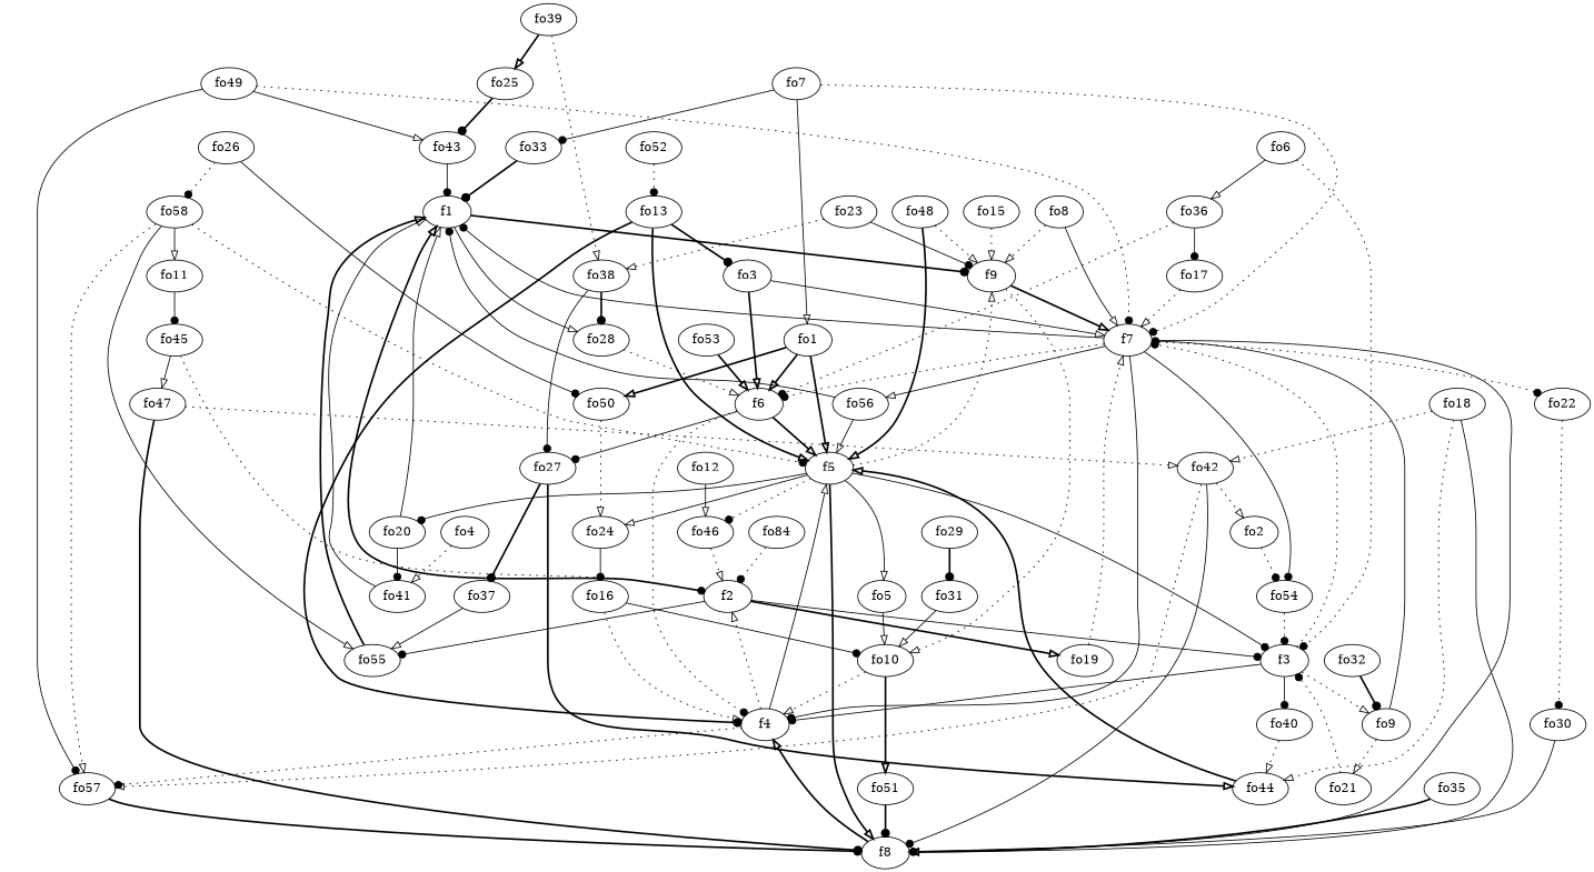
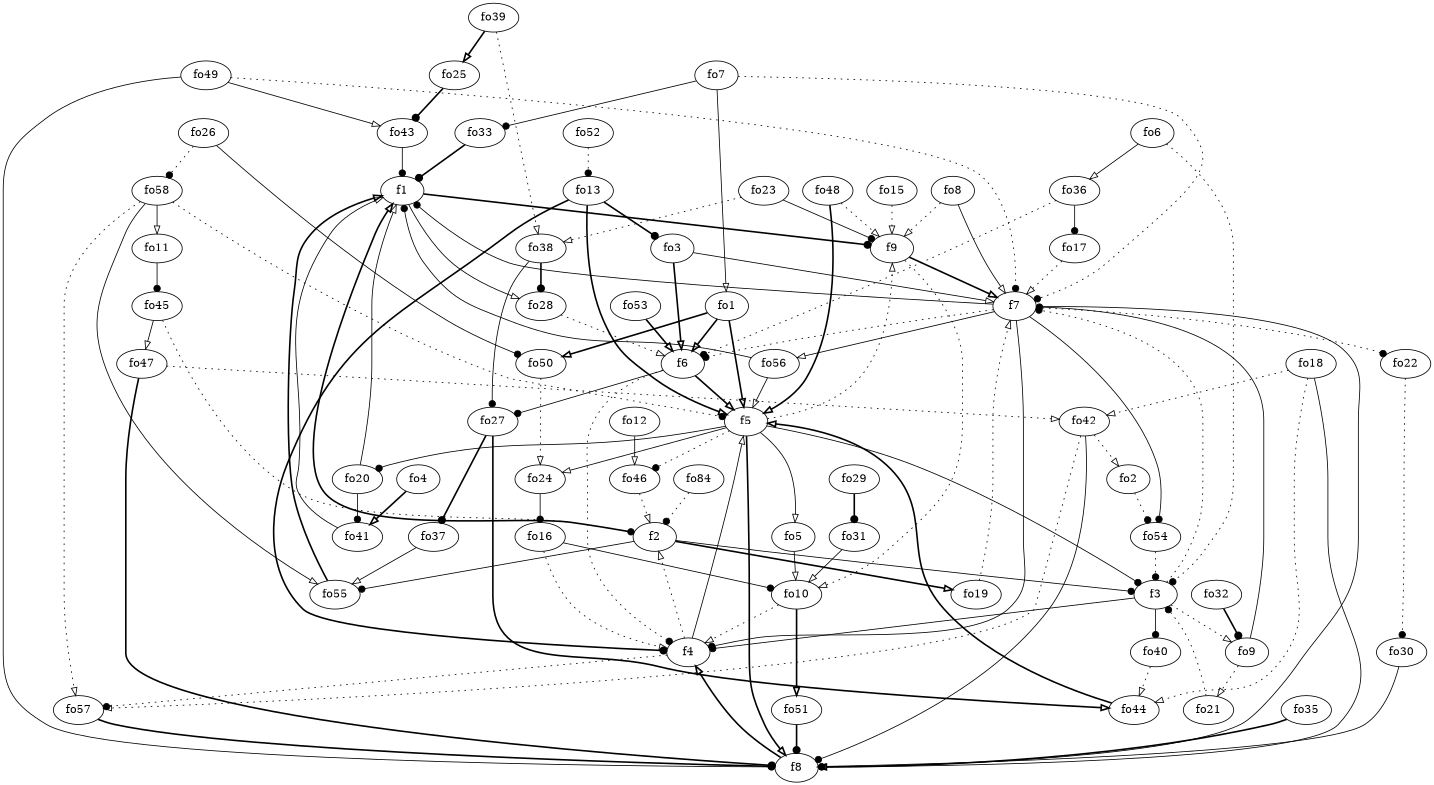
  strict digraph {
    edge [arrowhead=onormal style=solid weight=2]
    f1
    f9
    fo28
    f7
    fo10
    f6
    f2
    f3
    fo19
    fo55
    f4
    fo9
    fo40
    f5
    fo57
    f8
    fo22
    fo54
    fo56
    fo21
    fo44
    fo5
    fo20
    fo24
    fo46
    fo41
    fo16
    fo27
    fo37
    fo30
    fo51
    fo1
    fo50
    fo2
    fo3
    fo4
    fo6
    fo36
    fo17
    fo7
    fo33
    fo8
    fo11
    fo45
    fo47
    fo12
    fo13
    fo15
    fo18
    fo42
    fo23
    fo38
    fo25
    fo43
    fo26
    fo58
    fo29
    fo31
    fo32
    n60 [label=fo84]
    fo35
    fo39
    fo48
    fo49
    fo52
    fo53
    f1 -> f9 [arrowhead=dot style=bold]
    f1 -> fo28
    f9 -> f7 [style=bold]
    f9 -> fo10 [style=dotted]
    fo28 -> f6 [style=dotted]
    f7 -> f1 [arrowhead=dot]
    f7 -> f6 [arrowhead=dot style=dotted]
    f7 -> f4 [arrowhead=dot]
    f7 -> f8 [arrowhead=dot]
    f7 -> fo22 [arrowhead=dot style=dotted]
    f7 -> fo54 [arrowhead=dot]
    f7 -> fo56
    fo10 -> f4 [style=dotted]
    fo10 -> fo51 [style=bold]
    f6 -> f4 [arrowhead=dot style=dotted]
    f6 -> f5 [style=bold]
    f6 -> fo27 [arrowhead=dot]
    f2 -> f1 [style=bold]
    f2 -> f3 [arrowhead=dot]
    f2 -> fo19 [style=bold]
    f2 -> fo55 [arrowhead=dot]
    f3 -> f7 [arrowhead=dot style=dotted]
    f3 -> f4 [arrowhead=dot]
    f3 -> fo9 [style=dotted]
    f3 -> fo40 [arrowhead=dot]
    fo19 -> f7 [style=dotted]
    fo55 -> f1 [style=bold]
    f4 -> f2 [style=dotted]
    f4 -> f5
    f4 -> fo57 [arrowhead=dot style=dotted]
    fo9 -> f7 [arrowhead=dot]
    fo9 -> fo21 [style=dotted]
    fo40 -> fo44 [style=dotted]
    f5 -> f9 [style=dotted]
    f5 -> f3 [arrowhead=dot]
    f5 -> f8 [style=bold]
    f5 -> fo5
    f5 -> fo20 [arrowhead=dot]
    f5 -> fo24
    f5 -> fo46 [arrowhead=dot style=dotted]
    fo57 -> f8 [arrowhead=dot style=bold]
    f8 -> f4 [style=bold]
    fo22 -> fo30 [arrowhead=dot style=dotted]
    fo54 -> f3 [arrowhead=dot style=dotted]
    fo56 -> f1 [arrowhead=dot]
    fo56 -> f5
    fo21 -> f3 [arrowhead=dot style=dotted]
    fo44 -> f5 [style=bold]
    fo5 -> fo10
    fo20 -> f1
    fo20 -> fo41 [arrowhead=dot]
    fo24 -> fo16 [arrowhead=dot]
    fo46 -> f2 [style=dotted]
    fo41 -> f1
    fo16 -> fo10 [arrowhead=dot]
    fo16 -> f4 [style=dotted]
    fo27 -> fo44 [style=bold]
    fo27 -> fo37 [arrowhead=dot style=bold]
    fo37 -> fo55
    fo30 -> f8
    fo51 -> f8 [arrowhead=dot style=bold]
    fo1 -> f6 [style=bold]
    fo1 -> f5 [style=bold]
    fo1 -> fo50 [style=bold]
    fo50 -> fo24 [style=dotted]
    fo2 -> fo54 [arrowhead=dot style=dotted]
    fo3 -> f7
    fo3 -> f6 [style=bold]
-   fo4 -> fo41 [style=dotted]
+   fo4 -> fo41 [style=bold]
    fo6 -> f3 [arrowhead=dot style=dotted]
    fo6 -> fo36
    fo36 -> f6 [arrowhead=dot style=dotted]
    fo36 -> fo17 [arrowhead=dot]
    fo17 -> f7 [style=dotted]
    fo7 -> f7 [arrowhead=dot style=dotted]
    fo7 -> fo1
    fo7 -> fo33 [arrowhead=dot]
    fo33 -> f1 [arrowhead=dot style=bold]
    fo8 -> f9 [style=dotted]
    fo8 -> f7
    fo11 -> fo45 [arrowhead=dot]
    fo45 -> f2 [arrowhead=dot style=dotted]
    fo45 -> fo47
    fo47 -> f8 [arrowhead=dot style=bold]
    fo47 -> fo42 [style=dotted]
    fo12 -> fo46
    fo13 -> f4 [arrowhead=dot style=bold]
    fo13 -> f5 [style=bold]
    fo13 -> fo3 [arrowhead=dot style=bold]
    fo15 -> f9 [style=dotted]
    fo18 -> f8 [arrowhead=dot]
    fo18 -> fo44 [style=dotted]
    fo18 -> fo42 [style=dotted]
    fo42 -> fo57 [style=dotted]
    fo42 -> f8 [arrowhead=dot]
    fo42 -> fo2 [style=dotted]
    fo23 -> f9 [arrowhead=dot]
    fo23 -> fo38 [style=dotted]
    fo38 -> fo28 [arrowhead=dot style=bold]
    fo38 -> fo27 [arrowhead=dot]
    fo25 -> fo43 [arrowhead=dot style=bold]
    fo43 -> f1 [arrowhead=dot]
    fo26 -> fo50 [arrowhead=dot]
    fo26 -> fo58 [arrowhead=dot style=dotted]
    fo58 -> fo55
    fo58 -> f5 [arrowhead=dot style=dotted]
    fo58 -> fo57 [style=dotted]
    fo58 -> fo11
    fo29 -> fo31 [arrowhead=dot style=bold]
    fo31 -> fo10
    fo32 -> fo9 [arrowhead=dot style=bold]
    n60 -> f2 [arrowhead=dot style=dotted]
    fo35 -> f8 [style=bold]
    fo39 -> fo38 [style=dotted]
    fo39 -> fo25 [style=bold]
    fo48 -> f9 [style=dotted]
    fo48 -> f5 [style=bold]
    fo49 -> f7 [arrowhead=dot style=dotted]
-   fo49 -> fo57 [arrowhead=dot]
+   fo49 -> f8 [arrowhead=dot]
    fo49 -> fo43
    fo52 -> fo13 [arrowhead=dot style=dotted]
    fo53 -> f6 [style=bold]
  }
